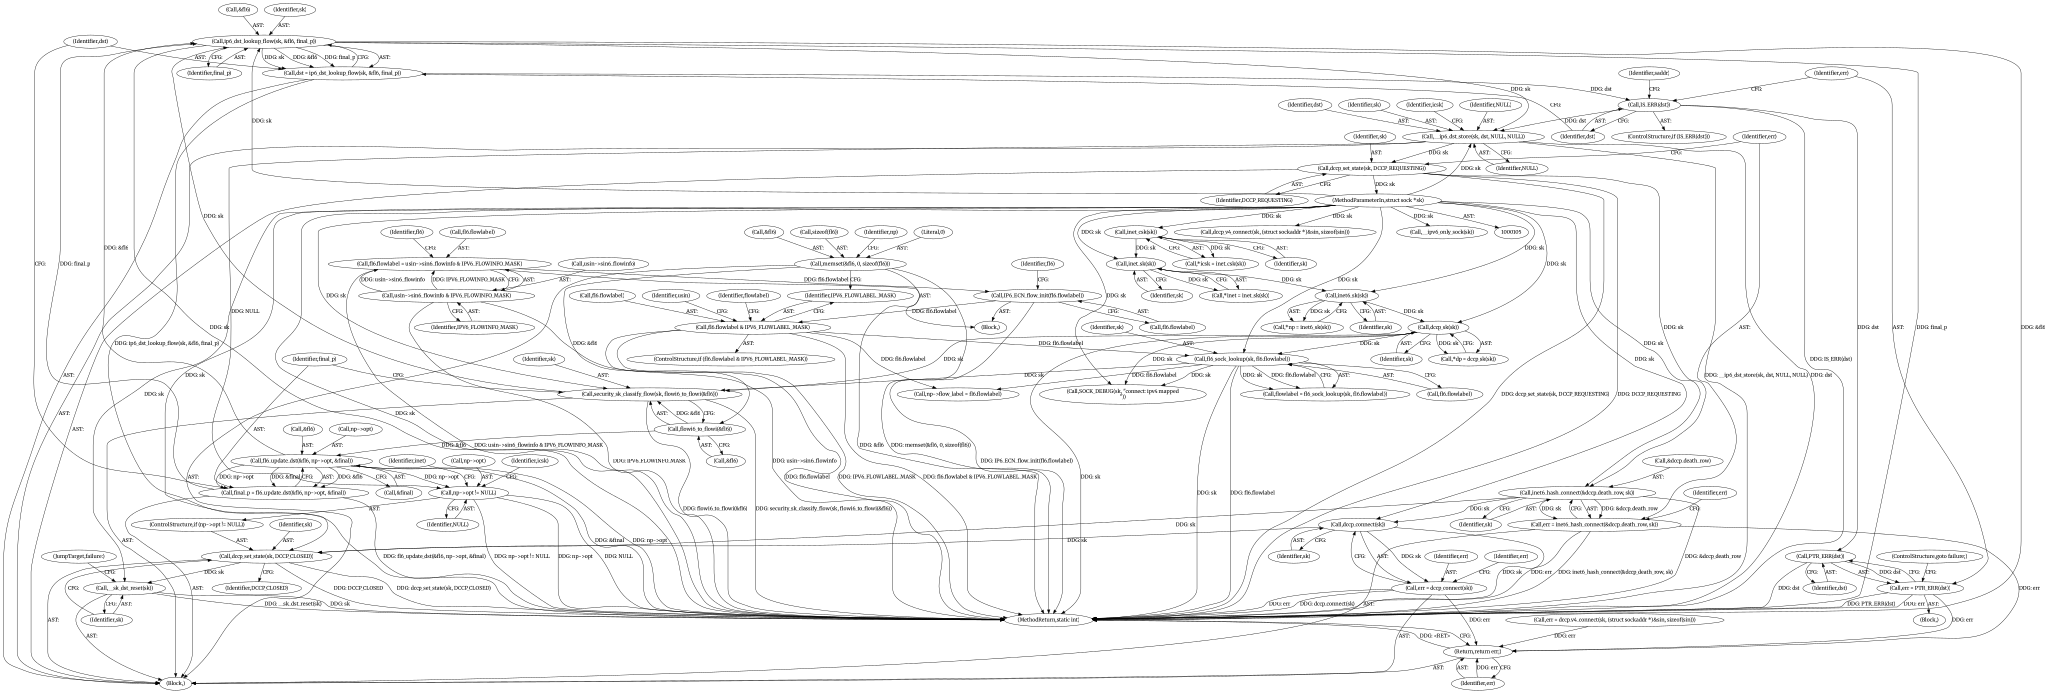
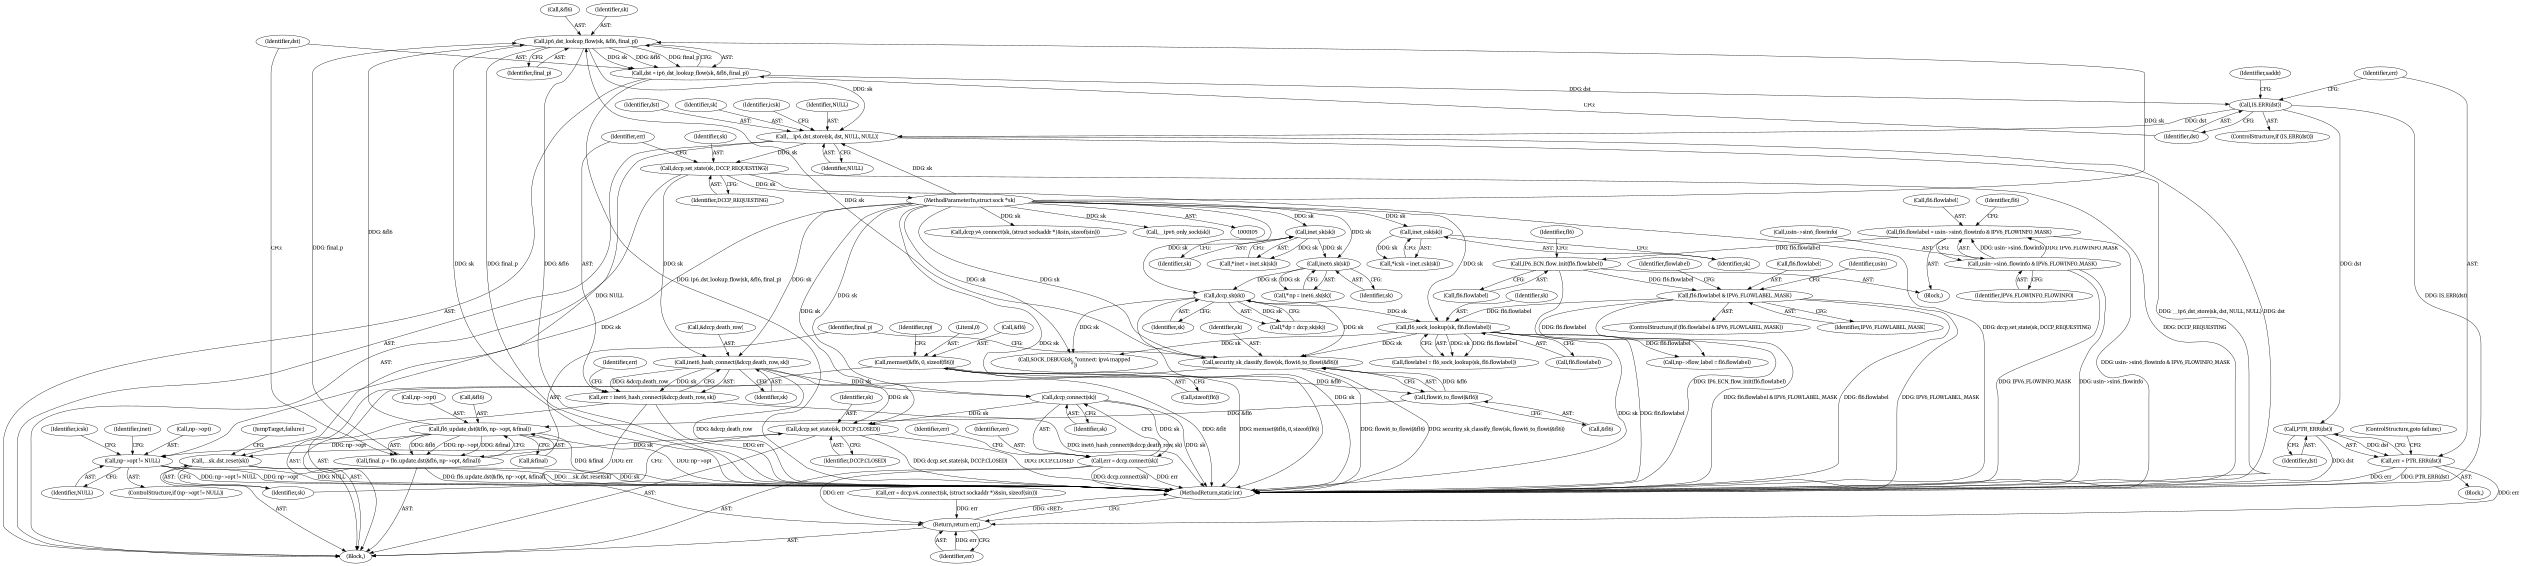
  digraph {
    fontname=Merriweather
    node [fontname=Merriweather]
    edge [fontname=Merriweather]
    n1 [label="(Call,ip6_dst_lookup_flow(sk, &fl6, final_p))"]
    n2 [label="(Call,dst = ip6_dst_lookup_flow(sk, &fl6, final_p))"]
    n3 [label="(Call,__ip6_dst_store(sk, dst, NULL, NULL))"]
    n4 [label="(Identifier,final_p)"]
    n5 [label="(MethodReturn,static int)"]
    n6 [label="(Block,)"]
    n7 [label="(Call,IS_ERR(dst))"]
    n8 [label="(Call,dccp_set_state(sk, DCCP_REQUESTING))"]
    n9 [label="(Call,np->opt != NULL)"]
    n10 [label="(Identifier,NULL)"]
    n11 [label="(Return,return err;)"]
    n12 [label="(Call,security_sk_classify_flow(sk, flowi6_to_flowi(&fl6)))"]
    n13 [label="(Call,flowi6_to_flowi(&fl6))"]
    n14 [label="(Call,fl6_update_dst(&fl6, np->opt, &final))"]
    n15 [label="(Call,&fl6)"]
    n16 [label="(Call,dccp_sk(sk))"]
    n17 [label="(Call,fl6_sock_lookup(sk, fl6.flowlabel))"]
    n18 [label="(Call,*dp = dccp_sk(sk))"]
    n19 [label="(Call,SOCK_DEBUG(sk, \"connect: ipv4 mapped\n\"))"]
    n20 [label="(Identifier,sk)"]
    n21 [label="(Call,flowlabel = fl6_sock_lookup(sk, fl6.flowlabel))"]
    n22 [label="(Call,fl6.flowlabel)"]
    n23 [label="(Call,np->flow_label = fl6.flowlabel)"]
    n24 [label="(Call,inet6_sk(sk))"]
    n25 [label="(Call,*np = inet6_sk(sk))"]
    n26 [label="(Identifier,sk)"]
    n27 [label="(Call,inet_sk(sk))"]
    n28 [label="(Call,*inet = inet_sk(sk))"]
    n29 [label="(Identifier,sk)"]
    n30 [label="(Call,inet_csk(sk))"]
    n31 [label="(Call,*icsk = inet_csk(sk))"]
    n32 [label="(Identifier,sk)"]
    n33 [label="(MethodParameterIn,struct sock *sk)"]
    n34 [label="(Call,inet6_hash_connect(&dccp_death_row, sk))"]
    n35 [label="(Call,dccp_connect(sk))"]
    n36 [label="(Call,dccp_set_state(sk, DCCP_CLOSED))"]
    n37 [label="(Call,__sk_dst_reset(sk))"]
    n38 [label="(Call,dccp_v4_connect(sk, (struct sockaddr *)&sin, sizeof(sin)))"]
    n39 [label="(Call,__ipv6_only_sock(sk))"]
    1000105
    n41 [label="(Identifier,DCCP_REQUESTING)"]
    n42 [label="(Call,err = inet6_hash_connect(&dccp_death_row, sk))"]
    n43 [label="(Identifier,sk)"]
    n44 [label="(Call,err = dccp_connect(sk))"]
    n45 [label="(Identifier,sk)"]
    n46 [label="(Identifier,DCCP_CLOSED)"]
    n47 [label="(Identifier,sk)"]
    n48 [label="(Call,fl6.flowlabel & IPV6_FLOWLABEL_MASK)"]
    n49 [label="(ControlStructure,if (fl6.flowlabel & IPV6_FLOWLABEL_MASK))"]
    n50 [label="(Identifier,IPV6_FLOWLABEL_MASK)"]
    n51 [label="(Call,IP6_ECN_flow_init(fl6.flowlabel))"]
    n52 [label="(Call,fl6.flowlabel)"]
    n53 [label="(Block,)"]
    n54 [label="(Call,fl6.flowlabel = usin->sin6_flowinfo & IPV6_FLOWINFO_MASK)"]
    n55 [label="(Call,usin->sin6_flowinfo & IPV6_FLOWINFO_MASK)"]
-   n56 [label="(Identifier,IPV6_FLOWINFO_MASK)"]
+   n56 [label="(Identifier,IPV6_FLOWINFO_FLOWINFO)"]
    n57 [label="(Call,final_p = fl6_update_dst(&fl6, np->opt, &final))"]
    n58 [label="(Call,&final)"]
    n59 [label="(Call,memset(&fl6, 0, sizeof(fl6)))"]
    n60 [label="(Call,sizeof(fl6))"]
    n61 [label="(Identifier,NULL)"]
    n62 [label="(ControlStructure,if (np->opt != NULL))"]
    n63 [label="(Call,PTR_ERR(dst))"]
    n64 [label="(ControlStructure,if (IS_ERR(dst)))"]
    n65 [label="(Identifier,dst)"]
    n66 [label="(Call,err = PTR_ERR(dst))"]
    n67 [label="(Identifier,dst)"]
    n68 [label="(Block,)"]
    n69 [label="(Identifier,err)"]
    n70 [label="(Identifier,fl6)"]
    n71 [label="(Call,&fl6)"]
    n72 [label="(Identifier,icsk)"]
    n73 [label="(Call,&fl6)"]
    n74 [label="(Identifier,np)"]
    n75 [label="(Call,err = dccp_v4_connect(sk, (struct sockaddr *)&sin, sizeof(sin)))"]
    n76 [label="(JumpTarget,failure:)"]
    n77 [label="(Identifier,dst)"]
    n78 [label="(Identifier,err)"]
    n79 [label="(Call,np->opt)"]
    n80 [label="(Call,fl6.flowlabel)"]
    n81 [label="(Identifier,err)"]
    n82 [label="(Identifier,sk)"]
    n83 [label="(Identifier,err)"]
    n84 [label="(Identifier,flowlabel)"]
    n85 [label="(Identifier,sk)"]
    n86 [label="(Call,&dccp_death_row)"]
    n87 [label="(ControlStructure,goto failure;)"]
    n88 [label="(Call,fl6.flowlabel)"]
    n89 [label="(Identifier,sk)"]
    n90 [label="(Identifier,inet)"]
    n91 [label="(Identifier,sk)"]
    n92 [label="(Identifier,saddr)"]
    n93 [label="(Call,usin->sin6_flowinfo)"]
    n94 [label="(Identifier,final_p)"]
    n95 [label="(Identifier,sk)"]
    n96 [label="(Identifier,err)"]
    n97 [label="(Identifier,usin)"]
    n98 [label="(Literal,0)"]
    n99 [label="(Identifier,err)"]
    n100 [label="(Identifier,sk)"]
    n101 [label="(Identifier,fl6)"]
    n102 [label="(Call,np->opt)"]
    n103 [label="(Call,&fl6)"]
    n104 [label="(Identifier,icsk)"]
    n105 [label="(Identifier,dst)"]
    n106 [label="(Identifier,NULL)"]
    n1 -> n2 [label="AST: "]
    n1 -> n2 [label="DDG: sk"]
    n1 -> n2 [label="DDG: &fl6"]
    n1 -> n2 [label="DDG: final_p"]
    n1 -> n3 [label="DDG: sk"]
    n1 -> n4 [label="CFG: "]
    n1 -> n5 [label="DDG: sk"]
    n1 -> n5 [label="DDG: final_p"]
    n1 -> n5 [label="DDG: &fl6"]
    n2 -> n1 [label="CFG: "]
    n2 -> n5 [label="DDG: ip6_dst_lookup_flow(sk, &fl6, final_p)"]
    n2 -> n6 [label="AST: "]
    n2 -> n7 [label="DDG: dst"]
    n3 -> n5 [label="DDG: __ip6_dst_store(sk, dst, NULL, NULL)"]
    n3 -> n5 [label="DDG: dst"]
    n3 -> n6 [label="AST: "]
    n3 -> n8 [label="DDG: sk"]
    n3 -> n9 [label="DDG: NULL"]
    n3 -> n10 [label="CFG: "]
    n4 -> n1 [label="AST: "]
    n5 -> n11 [label="CFG: "]
    n7 -> n3 [label="DDG: dst"]
    n7 -> n5 [label="DDG: IS_ERR(dst)"]
    n7 -> n63 [label="DDG: dst"]
    n7 -> n64 [label="AST: "]
    n7 -> n65 [label="CFG: "]
    n8 -> n5 [label="DDG: dccp_set_state(sk, DCCP_REQUESTING)"]
    n8 -> n5 [label="DDG: DCCP_REQUESTING"]
    n8 -> n6 [label="AST: "]
    n8 -> n33 [label="DDG: sk"]
    n8 -> n34 [label="DDG: sk"]
    n8 -> n41 [label="CFG: "]
    n9 -> n5 [label="DDG: NULL"]
    n9 -> n5 [label="DDG: np->opt != NULL"]
    n9 -> n5 [label="DDG: np->opt"]
    n9 -> n61 [label="CFG: "]
    n9 -> n62 [label="AST: "]
    n10 -> n3 [label="AST: "]
    n11 -> n5 [label="DDG: <RET>"]
    n11 -> n6 [label="AST: "]
    n11 -> n69 [label="CFG: "]
    n12 -> n1 [label="DDG: sk"]
    n12 -> n5 [label="DDG: flowi6_to_flowi(&fl6)"]
    n12 -> n5 [label="DDG: security_sk_classify_flow(sk, flowi6_to_flowi(&fl6))"]
    n12 -> n6 [label="AST: "]
    n12 -> n13 [label="CFG: "]
    n13 -> n12 [label="AST: "]
    n13 -> n12 [label="DDG: &fl6"]
    n13 -> n14 [label="DDG: &fl6"]
    n13 -> n15 [label="CFG: "]
    n14 -> n1 [label="DDG: &fl6"]
    n14 -> n5 [label="DDG: &final"]
    n14 -> n5 [label="DDG: np->opt"]
    n14 -> n9 [label="DDG: np->opt"]
    n14 -> n57 [label="AST: "]
    n14 -> n57 [label="DDG: &fl6"]
    n14 -> n57 [label="DDG: np->opt"]
    n14 -> n57 [label="DDG: &final"]
    n14 -> n58 [label="CFG: "]
    n15 -> n13 [label="AST: "]
    n16 -> n5 [label="DDG: sk"]
    n16 -> n12 [label="DDG: sk"]
    n16 -> n17 [label="DDG: sk"]
    n16 -> n18 [label="AST: "]
    n16 -> n18 [label="DDG: sk"]
    n16 -> n19 [label="DDG: sk"]
    n16 -> n20 [label="CFG: "]
    n17 -> n5 [label="DDG: fl6.flowlabel"]
    n17 -> n5 [label="DDG: sk"]
    n17 -> n12 [label="DDG: sk"]
    n17 -> n19 [label="DDG: sk"]
    n17 -> n21 [label="AST: "]
    n17 -> n21 [label="DDG: sk"]
    n17 -> n21 [label="DDG: fl6.flowlabel"]
    n17 -> n22 [label="CFG: "]
    n17 -> n23 [label="DDG: fl6.flowlabel"]
    n18 -> n16 [label="CFG: "]
    n20 -> n16 [label="AST: "]
    n21 -> n17 [label="CFG: "]
    n22 -> n17 [label="AST: "]
    n24 -> n16 [label="DDG: sk"]
    n24 -> n25 [label="AST: "]
    n24 -> n25 [label="DDG: sk"]
    n24 -> n26 [label="CFG: "]
    n25 -> n24 [label="CFG: "]
    n26 -> n24 [label="AST: "]
    n27 -> n24 [label="DDG: sk"]
    n27 -> n28 [label="AST: "]
    n27 -> n28 [label="DDG: sk"]
    n27 -> n29 [label="CFG: "]
    n28 -> n27 [label="CFG: "]
    n29 -> n27 [label="AST: "]
-   n30 -> n27 [label="DDG: sk"]
    n30 -> n31 [label="AST: "]
    n30 -> n31 [label="DDG: sk"]
    n30 -> n32 [label="CFG: "]
    n31 -> n30 [label="CFG: "]
    n32 -> n30 [label="AST: "]
    n33 -> n1 [label="DDG: sk"]
    n33 -> n3 [label="DDG: sk"]
    n33 -> n5 [label="DDG: sk"]
    n33 -> n12 [label="DDG: sk"]
    n33 -> n16 [label="DDG: sk"]
    n33 -> n17 [label="DDG: sk"]
    n33 -> n19 [label="DDG: sk"]
    n33 -> n24 [label="DDG: sk"]
    n33 -> n27 [label="DDG: sk"]
    n33 -> n30 [label="DDG: sk"]
    n33 -> n34 [label="DDG: sk"]
    n33 -> n35 [label="DDG: sk"]
    n33 -> n36 [label="DDG: sk"]
    n33 -> n37 [label="DDG: sk"]
    n33 -> n38 [label="DDG: sk"]
    n33 -> n39 [label="DDG: sk"]
    n33 -> 1000105 [label="AST: "]
    n34 -> n5 [label="DDG: &dccp_death_row"]
    n34 -> n35 [label="DDG: sk"]
    n34 -> n36 [label="DDG: sk"]
    n34 -> n42 [label="AST: "]
    n34 -> n42 [label="DDG: &dccp_death_row"]
    n34 -> n42 [label="DDG: sk"]
    n34 -> n43 [label="CFG: "]
    n35 -> n5 [label="DDG: sk"]
    n35 -> n36 [label="DDG: sk"]
    n35 -> n44 [label="AST: "]
    n35 -> n44 [label="DDG: sk"]
    n35 -> n45 [label="CFG: "]
    n36 -> n5 [label="DDG: DCCP_CLOSED"]
    n36 -> n5 [label="DDG: dccp_set_state(sk, DCCP_CLOSED)"]
    n36 -> n6 [label="AST: "]
    n36 -> n37 [label="DDG: sk"]
    n36 -> n46 [label="CFG: "]
    n37 -> n5 [label="DDG: __sk_dst_reset(sk)"]
    n37 -> n5 [label="DDG: sk"]
    n37 -> n6 [label="AST: "]
    n37 -> n47 [label="CFG: "]
    n41 -> n8 [label="AST: "]
    n42 -> n5 [label="DDG: err"]
    n42 -> n5 [label="DDG: inet6_hash_connect(&dccp_death_row, sk)"]
    n42 -> n6 [label="AST: "]
    n42 -> n11 [label="DDG: err"]
    n42 -> n34 [label="CFG: "]
    n43 -> n34 [label="AST: "]
    n44 -> n5 [label="DDG: dccp_connect(sk)"]
    n44 -> n5 [label="DDG: err"]
    n44 -> n6 [label="AST: "]
    n44 -> n11 [label="DDG: err"]
    n44 -> n35 [label="CFG: "]
    n45 -> n35 [label="AST: "]
-   n62 -> n36 [label="AST: "]
+   n46 -> n36 [label="AST: "]
    n47 -> n36 [label="CFG: "]
    n47 -> n37 [label="AST: "]
    n48 -> n5 [label="DDG: fl6.flowlabel"]
    n48 -> n5 [label="DDG: IPV6_FLOWLABEL_MASK"]
    n48 -> n5 [label="DDG: fl6.flowlabel & IPV6_FLOWLABEL_MASK"]
    n48 -> n17 [label="DDG: fl6.flowlabel"]
    n48 -> n23 [label="DDG: fl6.flowlabel"]
    n48 -> n49 [label="AST: "]
    n48 -> n50 [label="CFG: "]
    n50 -> n48 [label="AST: "]
    n51 -> n5 [label="DDG: IP6_ECN_flow_init(fl6.flowlabel)"]
    n51 -> n48 [label="DDG: fl6.flowlabel"]
    n51 -> n52 [label="CFG: "]
    n51 -> n53 [label="AST: "]
    n52 -> n51 [label="AST: "]
    n54 -> n5 [label="DDG: usin->sin6_flowinfo & IPV6_FLOWINFO_MASK"]
    n54 -> n51 [label="DDG: fl6.flowlabel"]
    n54 -> n53 [label="AST: "]
    n54 -> n55 [label="CFG: "]
    n55 -> n5 [label="DDG: IPV6_FLOWINFO_MASK"]
    n55 -> n5 [label="DDG: usin->sin6_flowinfo"]
    n55 -> n54 [label="AST: "]
    n55 -> n54 [label="DDG: usin->sin6_flowinfo"]
    n55 -> n54 [label="DDG: IPV6_FLOWINFO_MASK"]
    n55 -> n56 [label="CFG: "]
    n56 -> n55 [label="AST: "]
    n57 -> n1 [label="DDG: final_p"]
    n57 -> n5 [label="DDG: fl6_update_dst(&fl6, np->opt, &final)"]
    n57 -> n6 [label="AST: "]
    n57 -> n14 [label="CFG: "]
    n58 -> n14 [label="AST: "]
    n59 -> n5 [label="DDG: &fl6"]
    n59 -> n5 [label="DDG: memset(&fl6, 0, sizeof(fl6))"]
    n59 -> n6 [label="AST: "]
    n59 -> n13 [label="DDG: &fl6"]
-   n59 -> n50 [label="CFG: "]
+   n59 -> n60 [label="CFG: "]
    n60 -> n59 [label="AST: "]
    n61 -> n9 [label="AST: "]
    n63 -> n5 [label="DDG: dst"]
    n63 -> n66 [label="AST: "]
    n63 -> n66 [label="DDG: dst"]
    n63 -> n67 [label="CFG: "]
    n65 -> n2 [label="CFG: "]
    n65 -> n7 [label="AST: "]
    n66 -> n5 [label="DDG: err"]
    n66 -> n5 [label="DDG: PTR_ERR(dst)"]
    n66 -> n11 [label="DDG: err"]
    n66 -> n63 [label="CFG: "]
    n66 -> n68 [label="AST: "]
    n67 -> n63 [label="AST: "]
    n69 -> n11 [label="AST: "]
    n69 -> n11 [label="DDG: err"]
    n70 -> n54 [label="CFG: "]
    n71 -> n14 [label="AST: "]
    n72 -> n9 [label="CFG: "]
    n73 -> n1 [label="AST: "]
    n74 -> n59 [label="CFG: "]
    n75 -> n11 [label="DDG: err"]
    n76 -> n37 [label="CFG: "]
    n77 -> n3 [label="AST: "]
    n78 -> n44 [label="CFG: "]
    n79 -> n14 [label="AST: "]
    n80 -> n54 [label="AST: "]
    n81 -> n44 [label="AST: "]
    n82 -> n36 [label="AST: "]
    n83 -> n7 [label="CFG: "]
    n83 -> n66 [label="AST: "]
    n84 -> n48 [label="CFG: "]
    n85 -> n1 [label="AST: "]
    n86 -> n34 [label="AST: "]
    n87 -> n66 [label="CFG: "]
    n88 -> n48 [label="AST: "]
    n89 -> n3 [label="AST: "]
    n90 -> n9 [label="CFG: "]
    n91 -> n12 [label="AST: "]
    n92 -> n7 [label="CFG: "]
    n93 -> n55 [label="AST: "]
    n94 -> n12 [label="CFG: "]
    n94 -> n57 [label="AST: "]
    n95 -> n17 [label="AST: "]
    n96 -> n42 [label="CFG: "]
    n97 -> n48 [label="CFG: "]
    n98 -> n59 [label="AST: "]
    n99 -> n8 [label="CFG: "]
    n99 -> n42 [label="AST: "]
    n100 -> n8 [label="AST: "]
    n101 -> n51 [label="CFG: "]
    n102 -> n9 [label="AST: "]
    n103 -> n59 [label="AST: "]
    n104 -> n3 [label="CFG: "]
    n105 -> n2 [label="AST: "]
    n105 -> n57 [label="CFG: "]
    n106 -> n3 [label="AST: "]
  }
